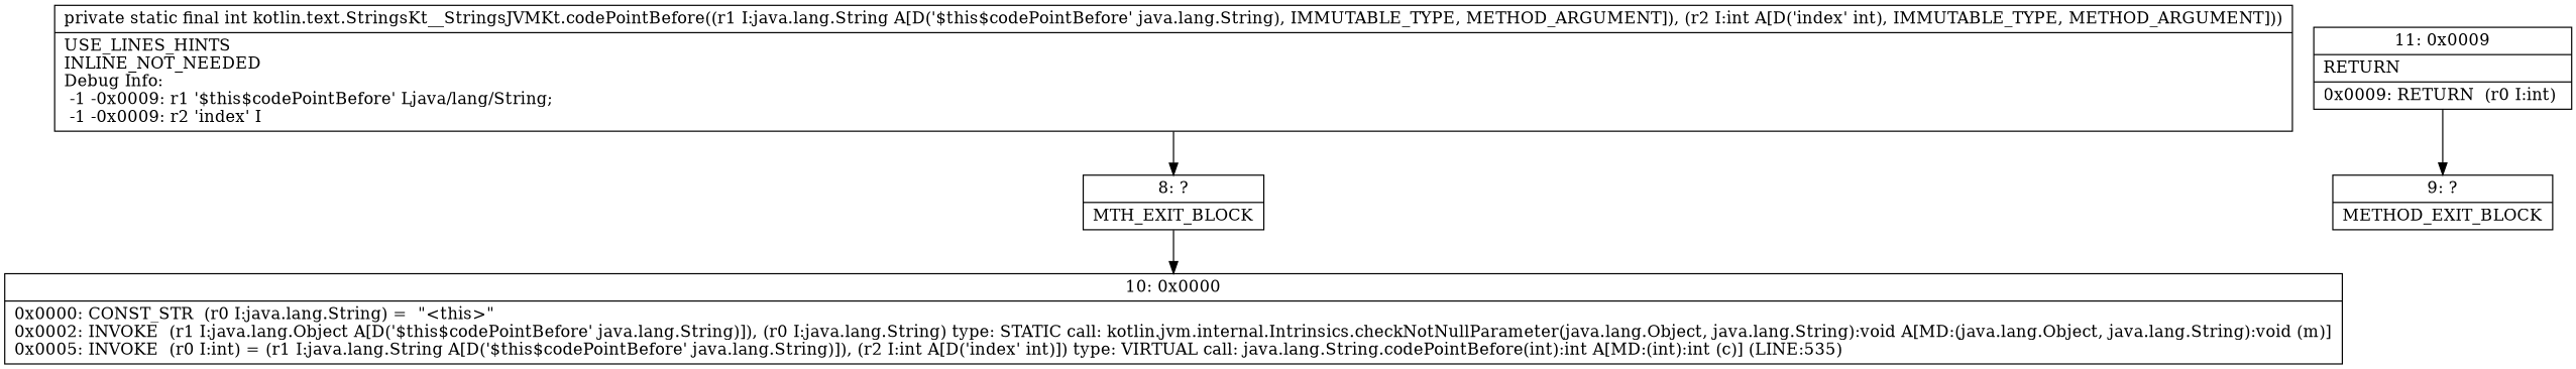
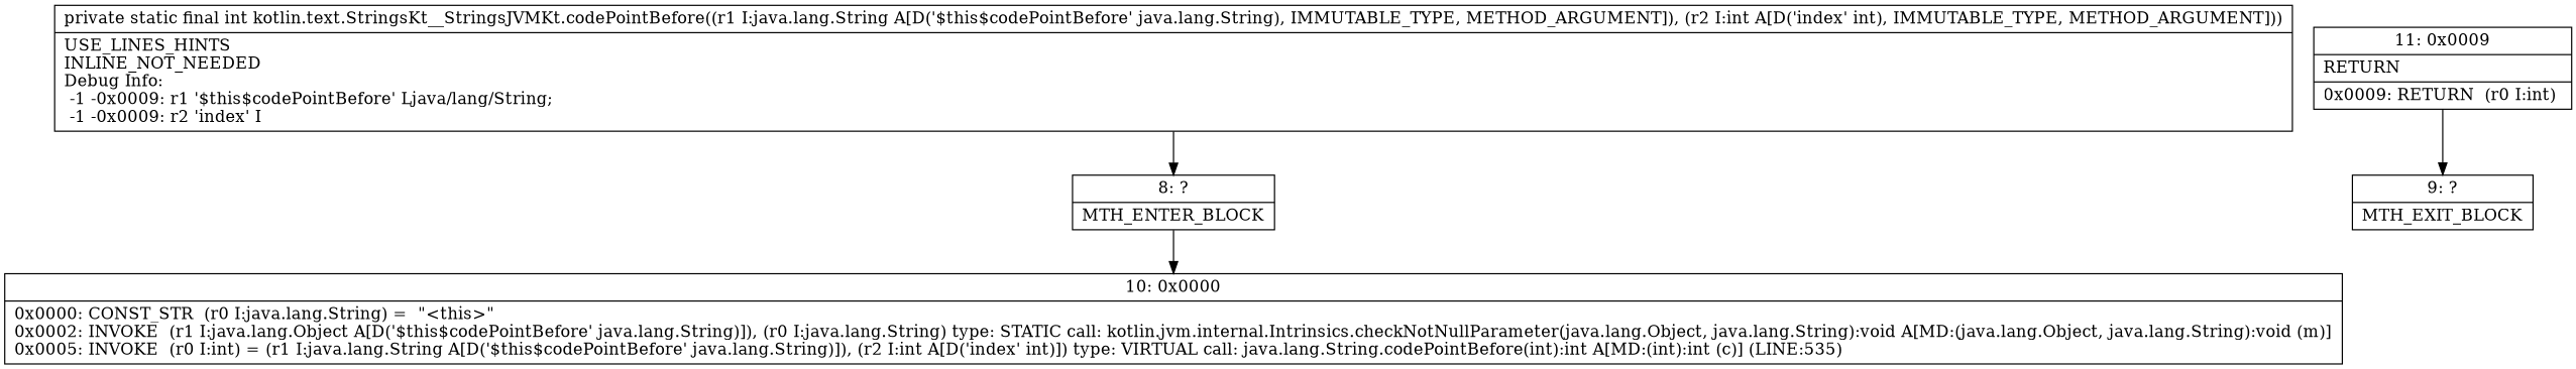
  digraph {
    node [shape=record]
-   n1 [label="{8\:\ ?|MTH_EXIT_BLOCK\l}"]
+   n1 [label="{8\:\ ?|MTH_ENTER_BLOCK\l}"]
    n2 [label="{10\:\ 0x0000|0x0000: CONST_STR  (r0 I:java.lang.String) =  \"\<this\>\" \l0x0002: INVOKE  (r1 I:java.lang.Object A[D('$this$codePointBefore' java.lang.String)]), (r0 I:java.lang.String) type: STATIC call: kotlin.jvm.internal.Intrinsics.checkNotNullParameter(java.lang.Object, java.lang.String):void A[MD:(java.lang.Object, java.lang.String):void (m)]\l0x0005: INVOKE  (r0 I:int) = (r1 I:java.lang.String A[D('$this$codePointBefore' java.lang.String)]), (r2 I:int A[D('index' int)]) type: VIRTUAL call: java.lang.String.codePointBefore(int):int A[MD:(int):int (c)] (LINE:535)\l}"]
    n3 [label="{11\:\ 0x0009|RETURN\l|0x0009: RETURN  (r0 I:int) \l}"]
-   n4 [label="{9\:\ ?|METHOD_EXIT_BLOCK\l}"]
+   n4 [label="{9\:\ ?|MTH_EXIT_BLOCK\l}"]
    n5 [label="{private static final int kotlin.text.StringsKt__StringsJVMKt.codePointBefore((r1 I:java.lang.String A[D('$this$codePointBefore' java.lang.String), IMMUTABLE_TYPE, METHOD_ARGUMENT]), (r2 I:int A[D('index' int), IMMUTABLE_TYPE, METHOD_ARGUMENT]))  | USE_LINES_HINTS\lINLINE_NOT_NEEDED\lDebug Info:\l  \-1 \-0x0009: r1 '$this$codePointBefore' Ljava\/lang\/String;\l  \-1 \-0x0009: r2 'index' I\l}"]
    n1 -> n2
    n3 -> n4
    n5 -> n1
  }
